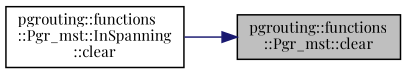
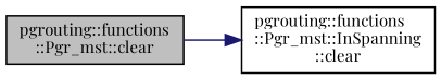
  digraph {
    rankdir=LR
    fontname="Playfair Display"
    node [color=black fontname="Playfair Display" fontsize=10 shape=record style=filled]
    n1 [fillcolor=grey75 fontcolor=black height=0.2 label="pgrouting::functions\l::Pgr_mst::clear" width=0.4]
    n2 [fillcolor=white height=0.2 label="pgrouting::functions\l::Pgr_mst::InSpanning\l::clear" width=0.4]
-   n2 -> n1 [color=midnightblue fontname="Playfair Display" fontsize=10 labelfontname=Helvetica labelfontsize=10 style=solid]
+   n1 -> n2 [color=midnightblue fontname="Playfair Display" fontsize=10 labelfontname=Helvetica labelfontsize=10 style=solid]
  }
